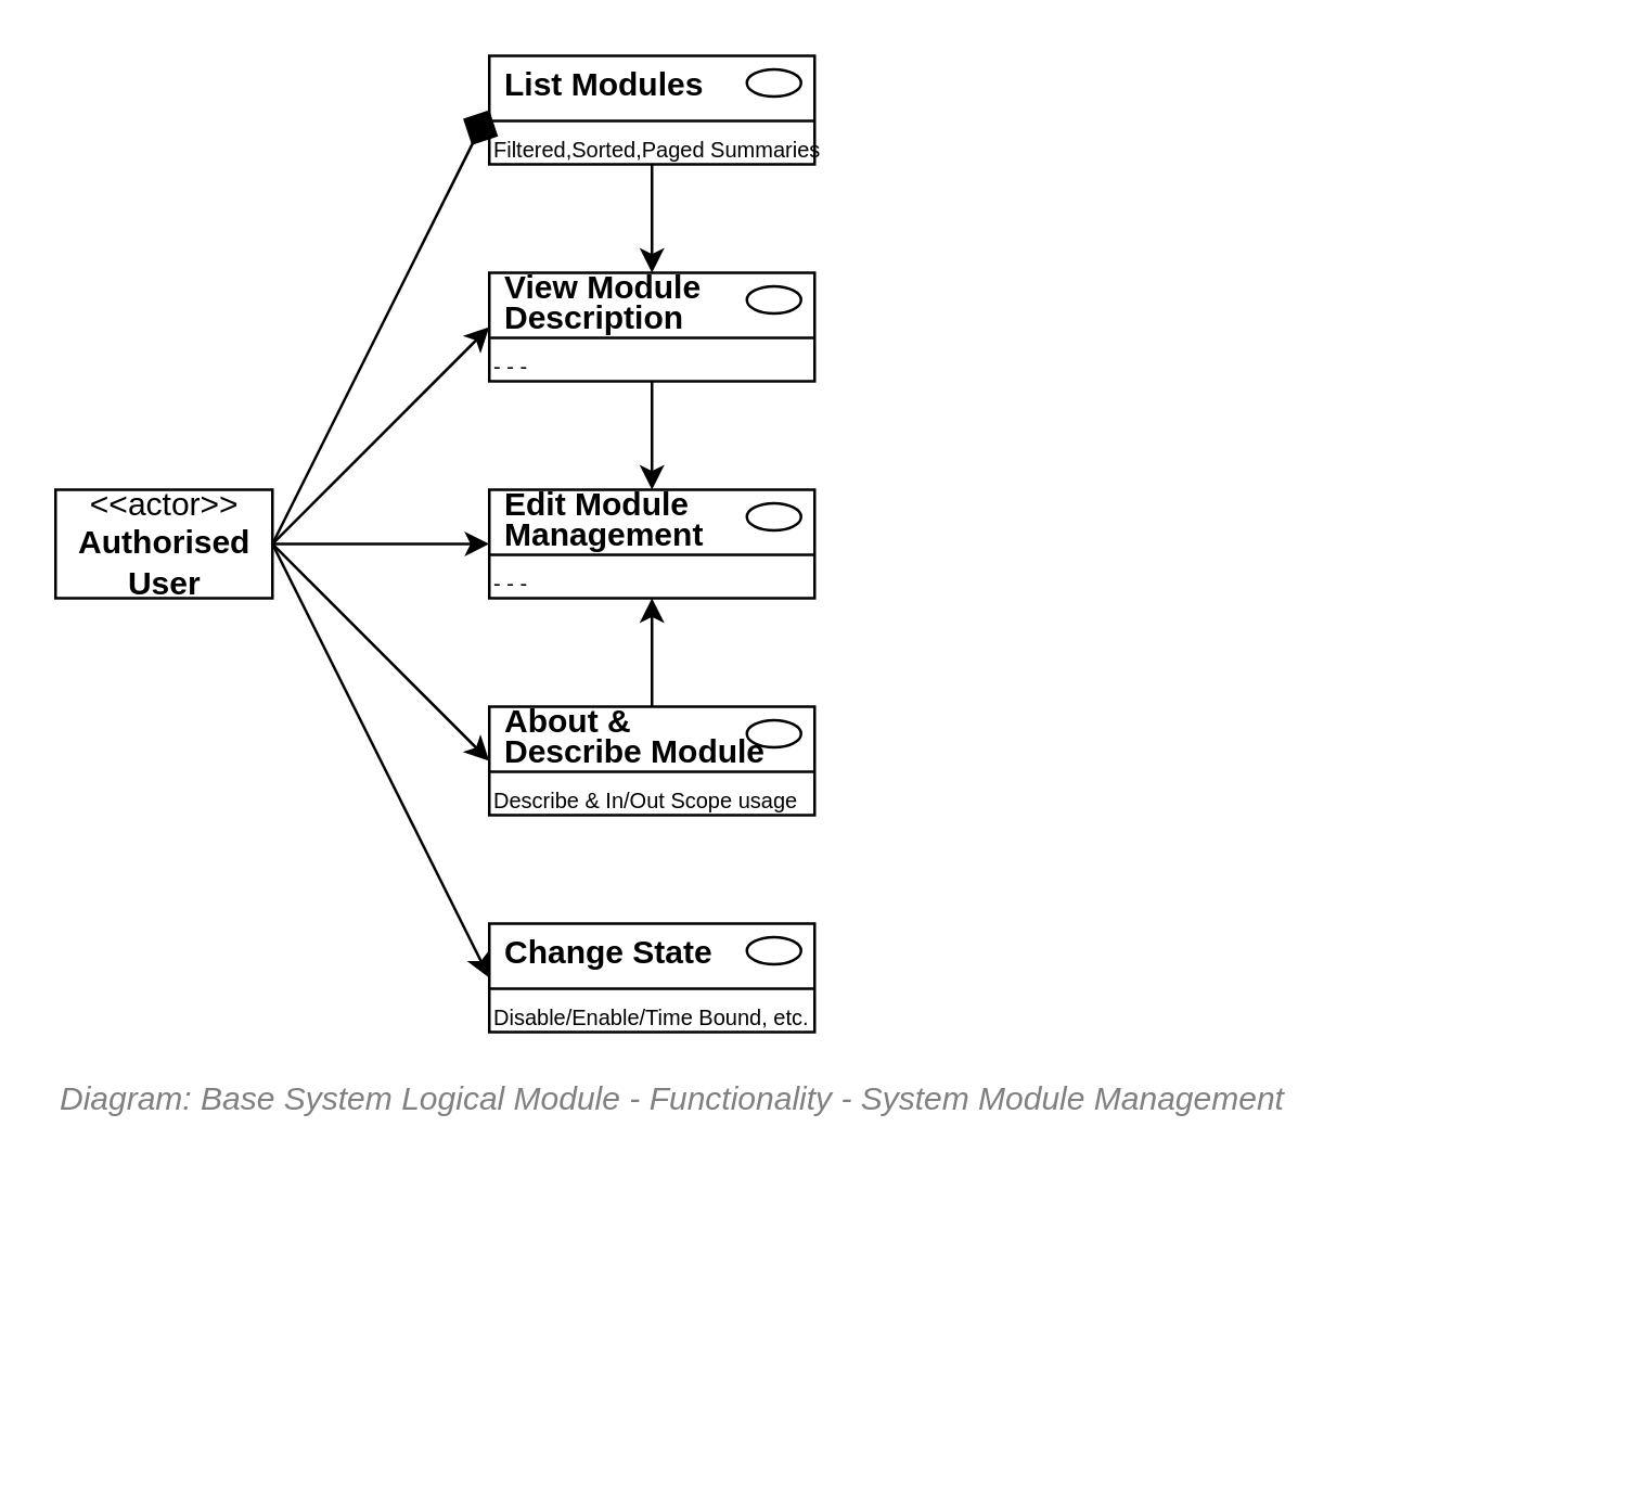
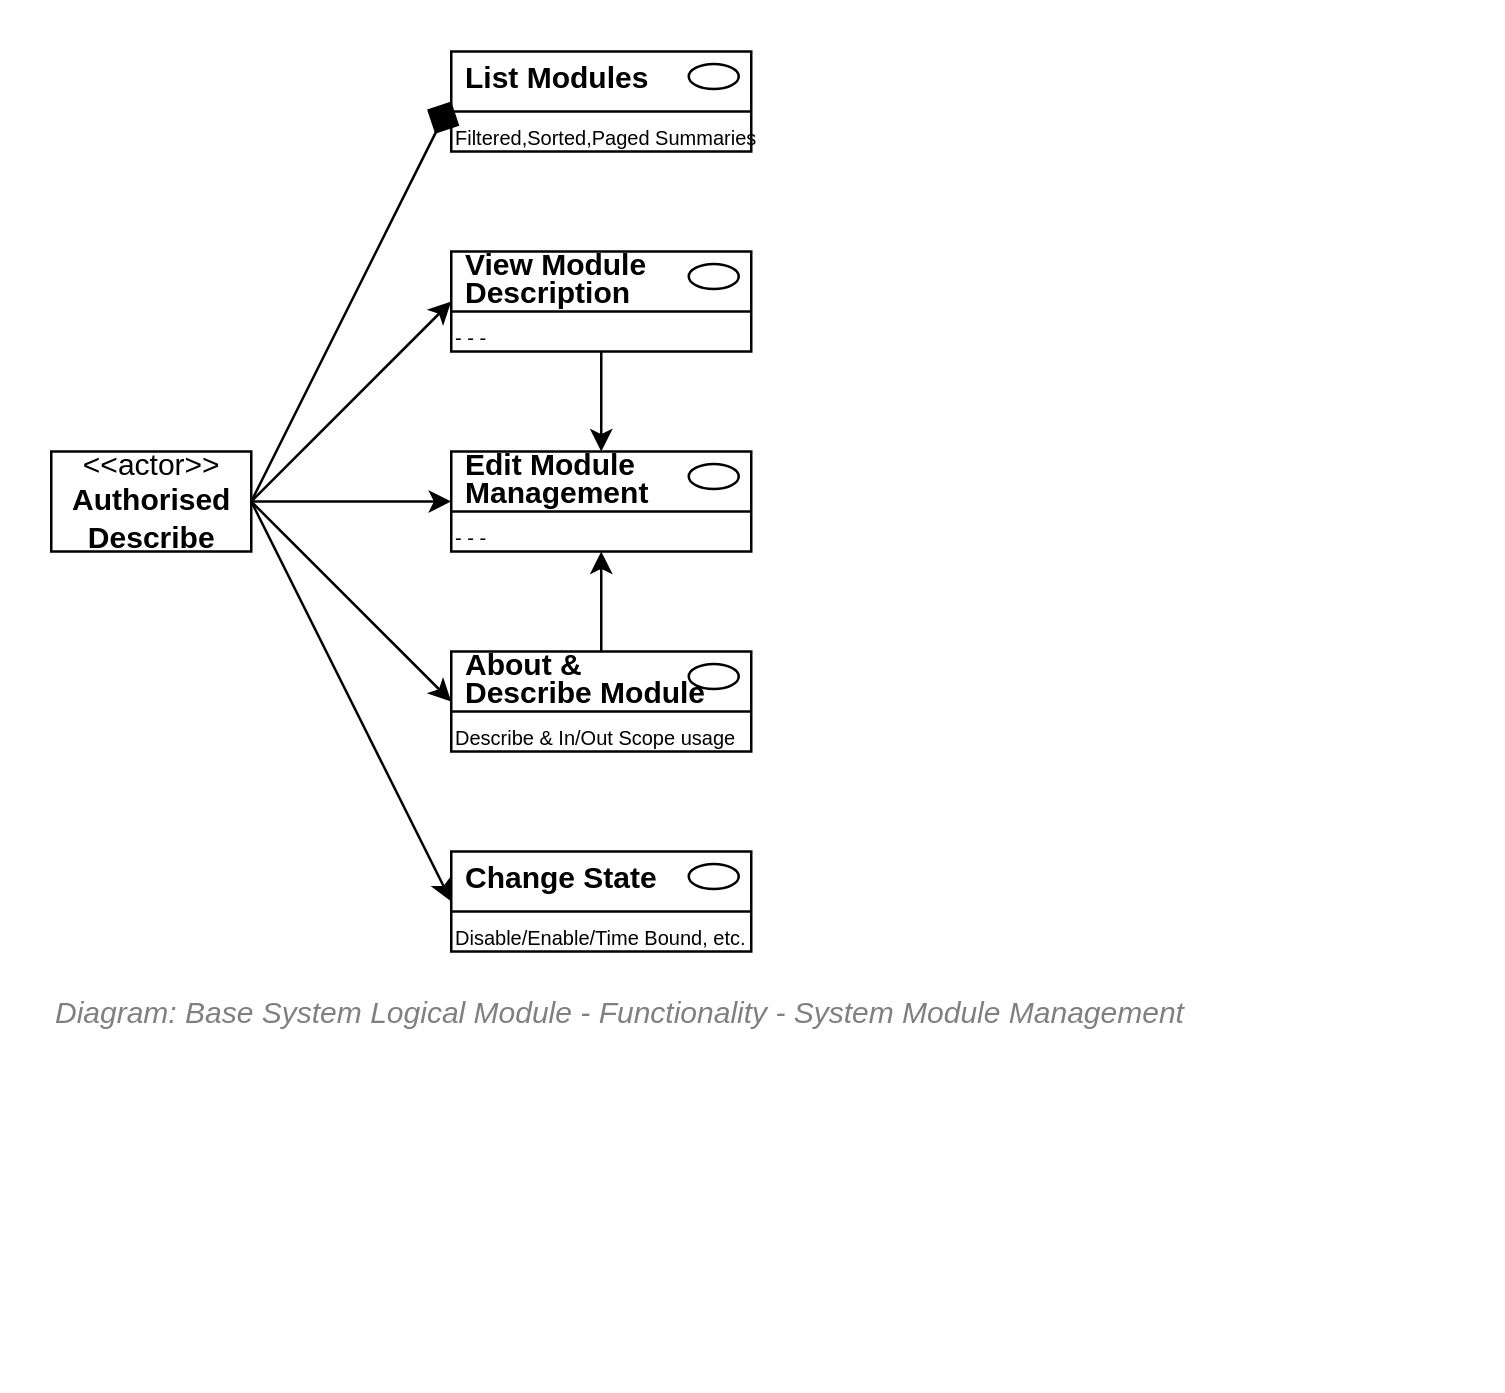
  <mxCell id="0" />
  <mxCell id="1" value="Diagram/Use Cases" parent="0" />
  <mxCell id="2" style="rounded=0;orthogonalLoop=1;jettySize=auto;html=1;entryX=0;entryY=1;entryDx=0;entryDy=0;exitX=1;exitY=0.5;exitDx=0;exitDy=0;" edge="1" parent="1" source="6" target="14"><mxGeometry relative="1" as="geometry" /></mxCell>
  <mxCell id="3" style="edgeStyle=none;rounded=0;orthogonalLoop=1;jettySize=auto;html=1;entryX=0;entryY=1;entryDx=0;entryDy=0;exitX=1;exitY=0.5;exitDx=0;exitDy=0;" edge="1" parent="1" source="6" target="19"><mxGeometry relative="1" as="geometry" /></mxCell>
  <mxCell id="4" style="edgeStyle=none;rounded=0;orthogonalLoop=1;jettySize=auto;html=1;exitX=1;exitY=0.5;exitDx=0;exitDy=0;entryX=0;entryY=1;entryDx=0;entryDy=0;" edge="1" parent="1" source="6" target="24"><mxGeometry relative="1" as="geometry" /></mxCell>
  <mxCell id="5" style="edgeStyle=none;rounded=0;orthogonalLoop=1;jettySize=auto;html=1;entryX=0;entryY=1;entryDx=0;entryDy=0;exitX=1;exitY=0.5;exitDx=0;exitDy=0;" edge="1" parent="1" source="6" target="32"><mxGeometry relative="1" as="geometry" /></mxCell>
- <mxCell id="6" value="&amp;lt;&amp;lt;actor&amp;gt;&amp;gt;&lt;br&gt;&lt;b&gt;Authorised&lt;br&gt;User&lt;br&gt;&lt;/b&gt;" style="text;html=1;align=center;verticalAlign=middle;dashed=0;fillColor=#ffffff;strokeColor=#000000;" vertex="1" parent="1"><mxGeometry x="20" y="180" width="80" height="40" as="geometry" /></mxCell>
+ <mxCell id="6" value="&amp;lt;&amp;lt;actor&amp;gt;&amp;gt;&lt;br&gt;&lt;b&gt;Authorised&lt;br&gt;Describe&lt;br&gt;&lt;/b&gt;" style="text;html=1;align=center;verticalAlign=middle;dashed=0;fillColor=#ffffff;strokeColor=#000000;" vertex="1" parent="1"><mxGeometry x="20" y="180" width="80" height="40" as="geometry" /></mxCell>
  <mxCell id="7" value="" style="fontStyle=1;align=left;verticalAlign=top;childLayout=stackLayout;horizontal=1;horizontalStack=0;resizeParent=1;resizeParentMax=0;resizeLast=0;marginBottom=0;" vertex="1" parent="1"><mxGeometry x="180" y="20" width="120" height="40" as="geometry" /></mxCell>
  <mxCell id="8" value="&lt;p style=&quot;line-height: 0.9;&quot;&gt;List Modules&lt;/p&gt;" style="html=1;align=left;spacingLeft=4;verticalAlign=middle;strokeColor=none;fillColor=none;fontStyle=1;spacingTop=2;" vertex="1" parent="7"><mxGeometry width="120" height="20" as="geometry" /></mxCell>
  <mxCell id="9" value="" style="shape=ellipse;" vertex="1" parent="8"><mxGeometry x="1" width="20" height="10" relative="1" as="geometry"><mxPoint x="-25" y="5" as="offset" /></mxGeometry></mxCell>
  <mxCell id="10" value="" style="line;strokeWidth=1;fillColor=none;align=left;verticalAlign=middle;spacingTop=-1;spacingLeft=3;spacingRight=3;rotatable=0;labelPosition=right;points=[];portConstraint=eastwest;" vertex="1" parent="7"><mxGeometry y="20" width="120" height="8" as="geometry" /></mxCell>
  <mxCell id="11" value="Filtered,Sorted,Paged Summaries" style="html=1;align=left;spacingLeft=4;verticalAlign=top;strokeColor=none;fillColor=none;fontSize=8;spacing=-2;" vertex="1" parent="7"><mxGeometry y="28" width="120" height="12" as="geometry" /></mxCell>
  <mxCell id="12" value="" style="endArrow=diamond;endFill=1;endSize=12;html=1;strokeColor=#000000;fontSize=10;entryX=0;entryY=1;entryDx=0;entryDy=0;exitX=1;exitY=0.5;exitDx=0;exitDy=0;" edge="1" parent="1" source="6" target="8"><mxGeometry width="160" relative="1" as="geometry"><mxPoint x="220" y="30" as="sourcePoint" /><mxPoint x="260" y="30" as="targetPoint" /></mxGeometry></mxCell>
  <mxCell id="13" value="" style="fontStyle=1;align=left;verticalAlign=top;childLayout=stackLayout;horizontal=1;horizontalStack=0;resizeParent=1;resizeParentMax=0;resizeLast=0;marginBottom=0;" vertex="1" parent="1"><mxGeometry x="180" y="100" width="120" height="40" as="geometry" /></mxCell>
  <mxCell id="14" value="&lt;p style=&quot;line-height: 0.9;&quot;&gt;View Module&lt;br&gt;Description&lt;/p&gt;" style="html=1;align=left;spacingLeft=4;verticalAlign=middle;strokeColor=none;fillColor=none;fontStyle=1;spacingTop=2;" vertex="1" parent="13"><mxGeometry width="120" height="20" as="geometry" /></mxCell>
  <mxCell id="15" value="" style="shape=ellipse;" vertex="1" parent="14"><mxGeometry x="1" width="20" height="10" relative="1" as="geometry"><mxPoint x="-25" y="5" as="offset" /></mxGeometry></mxCell>
  <mxCell id="16" value="" style="line;strokeWidth=1;fillColor=none;align=left;verticalAlign=middle;spacingTop=-1;spacingLeft=3;spacingRight=3;rotatable=0;labelPosition=right;points=[];portConstraint=eastwest;" vertex="1" parent="13"><mxGeometry y="20" width="120" height="8" as="geometry" /></mxCell>
  <mxCell id="17" value="- - -" style="html=1;align=left;spacingLeft=4;verticalAlign=top;strokeColor=none;fillColor=none;fontSize=8;spacing=-2;" vertex="1" parent="13"><mxGeometry y="28" width="120" height="12" as="geometry" /></mxCell>
  <mxCell id="18" value="" style="fontStyle=1;align=left;verticalAlign=top;childLayout=stackLayout;horizontal=1;horizontalStack=0;resizeParent=1;resizeParentMax=0;resizeLast=0;marginBottom=0;" vertex="1" parent="1"><mxGeometry x="180" y="180" width="120" height="40" as="geometry" /></mxCell>
  <mxCell id="19" value="&lt;p style=&quot;line-height: 0.9;&quot;&gt;Edit Module&lt;br&gt;Management&lt;/p&gt;" style="html=1;align=left;spacingLeft=4;verticalAlign=middle;strokeColor=none;fillColor=none;fontStyle=1;spacingTop=2;" vertex="1" parent="18"><mxGeometry width="120" height="20" as="geometry" /></mxCell>
  <mxCell id="20" value="" style="shape=ellipse;" vertex="1" parent="19"><mxGeometry x="1" width="20" height="10" relative="1" as="geometry"><mxPoint x="-25" y="5" as="offset" /></mxGeometry></mxCell>
  <mxCell id="21" value="" style="line;strokeWidth=1;fillColor=none;align=left;verticalAlign=middle;spacingTop=-1;spacingLeft=3;spacingRight=3;rotatable=0;labelPosition=right;points=[];portConstraint=eastwest;" vertex="1" parent="18"><mxGeometry y="20" width="120" height="8" as="geometry" /></mxCell>
  <mxCell id="22" value="- - -" style="html=1;align=left;spacingLeft=4;verticalAlign=top;strokeColor=none;fillColor=none;fontSize=8;spacing=-2;" vertex="1" parent="18"><mxGeometry y="28" width="120" height="12" as="geometry" /></mxCell>
  <mxCell id="23" value="" style="fontStyle=1;align=left;verticalAlign=top;childLayout=stackLayout;horizontal=1;horizontalStack=0;resizeParent=1;resizeParentMax=0;resizeLast=0;marginBottom=0;" vertex="1" parent="1"><mxGeometry x="180" y="260" width="120" height="40" as="geometry" /></mxCell>
  <mxCell id="24" value="&lt;p style=&quot;line-height: 0.9;&quot;&gt;About &amp;amp; &lt;br&gt;Describe Module&lt;/p&gt;" style="html=1;align=left;spacingLeft=4;verticalAlign=middle;strokeColor=none;fillColor=none;fontStyle=1;spacingTop=2;" vertex="1" parent="23"><mxGeometry width="120" height="20" as="geometry" /></mxCell>
  <mxCell id="25" value="" style="shape=ellipse;" vertex="1" parent="24"><mxGeometry x="1" width="20" height="10" relative="1" as="geometry"><mxPoint x="-25" y="5" as="offset" /></mxGeometry></mxCell>
  <mxCell id="26" value="" style="line;strokeWidth=1;fillColor=none;align=left;verticalAlign=middle;spacingTop=-1;spacingLeft=3;spacingRight=3;rotatable=0;labelPosition=right;points=[];portConstraint=eastwest;" vertex="1" parent="23"><mxGeometry y="20" width="120" height="8" as="geometry" /></mxCell>
  <mxCell id="27" value="Describe &amp;amp; In/Out Scope usage&amp;nbsp;" style="html=1;align=left;spacingLeft=4;verticalAlign=top;strokeColor=none;fillColor=none;fontSize=8;spacing=-2;" vertex="1" parent="23"><mxGeometry y="28" width="120" height="12" as="geometry" /></mxCell>
  <mxCell id="28" style="edgeStyle=orthogonalEdgeStyle;rounded=0;orthogonalLoop=1;jettySize=auto;html=1;entryX=0.5;entryY=1;entryDx=0;entryDy=0;" edge="1" parent="1" source="24" target="22"><mxGeometry relative="1" as="geometry" /></mxCell>
  <mxCell id="29" style="edgeStyle=orthogonalEdgeStyle;rounded=0;orthogonalLoop=1;jettySize=auto;html=1;entryX=0.5;entryY=0;entryDx=0;entryDy=0;" edge="1" parent="1" source="17" target="19"><mxGeometry relative="1" as="geometry" /></mxCell>
- <mxCell id="30" style="edgeStyle=orthogonalEdgeStyle;rounded=0;orthogonalLoop=1;jettySize=auto;html=1;entryX=0.5;entryY=0;entryDx=0;entryDy=0;" edge="1" parent="1" source="11" target="14"><mxGeometry relative="1" as="geometry" /></mxCell>
  <mxCell id="31" value="" style="fontStyle=1;align=left;verticalAlign=top;childLayout=stackLayout;horizontal=1;horizontalStack=0;resizeParent=1;resizeParentMax=0;resizeLast=0;marginBottom=0;" vertex="1" parent="1"><mxGeometry x="180" y="340" width="120" height="40" as="geometry" /></mxCell>
  <mxCell id="32" value="&lt;p style=&quot;line-height: 0.9;&quot;&gt;Change State&lt;/p&gt;" style="html=1;align=left;spacingLeft=4;verticalAlign=middle;strokeColor=none;fillColor=none;fontStyle=1;spacingTop=2;" vertex="1" parent="31"><mxGeometry width="120" height="20" as="geometry" /></mxCell>
  <mxCell id="33" value="" style="shape=ellipse;" vertex="1" parent="32"><mxGeometry x="1" width="20" height="10" relative="1" as="geometry"><mxPoint x="-25" y="5" as="offset" /></mxGeometry></mxCell>
  <mxCell id="34" value="" style="line;strokeWidth=1;fillColor=none;align=left;verticalAlign=middle;spacingTop=-1;spacingLeft=3;spacingRight=3;rotatable=0;labelPosition=right;points=[];portConstraint=eastwest;" vertex="1" parent="31"><mxGeometry y="20" width="120" height="8" as="geometry" /></mxCell>
  <mxCell id="35" value="Disable/Enable/Time Bound, etc." style="html=1;align=left;spacingLeft=4;verticalAlign=top;strokeColor=none;fillColor=none;fontSize=8;spacing=-2;" vertex="1" parent="31"><mxGeometry y="28" width="120" height="12" as="geometry" /></mxCell>
  <mxCell id="36" value="Title/Diagram" parent="0" />
  <mxCell id="37" value="&lt;font style=&quot;font-size: 12px&quot;&gt;&lt;i style=&quot;font-weight: normal&quot;&gt;&lt;span style=&quot;font-size: 12px&quot;&gt;Diagram: Base&amp;nbsp;&lt;/span&gt;&lt;/i&gt;&lt;span style=&quot;font-style: italic ; font-weight: 400&quot;&gt;System&lt;/span&gt;&lt;span style=&quot;font-style: italic ; font-weight: 400&quot;&gt;&amp;nbsp;&lt;/span&gt;&lt;i style=&quot;font-weight: normal&quot;&gt;&lt;span style=&quot;font-size: 12px&quot;&gt;Logical Module -&amp;nbsp;&lt;/span&gt;&lt;span style=&quot;font-size: 12px&quot;&gt;Functionality -&amp;nbsp;&lt;/span&gt;System Module Management&lt;/i&gt;&lt;/font&gt;" style="text;strokeColor=none;fillColor=none;html=1;fontSize=12;fontStyle=1;verticalAlign=middle;align=left;shadow=0;glass=0;comic=0;opacity=30;fontColor=#808080;" parent="36" vertex="1"><mxGeometry x="20" y="395" width="520" height="20" as="geometry" /></mxCell>
  <mxCell id="38" value="About" parent="0" />
  <mxCell id="39" value="" style="shape=image;html=1;verticalAlign=top;verticalLabelPosition=bottom;labelBackgroundColor=#ffffff;imageAspect=0;aspect=fixed;image=https://cdn1.iconfinder.com/data/icons/hawcons/32/699014-icon-28-information-128.png;shadow=0;dashed=0;fontFamily=Helvetica;fontSize=12;fontColor=#000000;align=center;strokeColor=#000000;fillColor=#505050;dashPattern=1 1;" parent="38" vertex="1"><mxGeometry x="560" y="515" width="20" height="20" as="geometry" /></mxCell>
